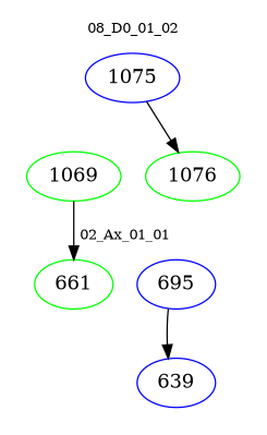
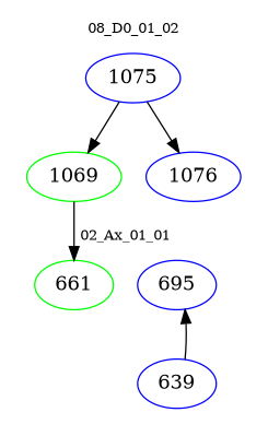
  digraph {
    node [color=blue]
    edge [color=black]
    n1 [label=695]
    n2 [color=green label=661]
    n3 [label=639]
    n4 [label=1075]
    n5 [color=green label=1069]
-   n6 [color=green label=1076]
+   n6 [label=1076]
    subgraph cluster_1 {
      color=white
      fontsize=10
      label="02_Ax_01_01"
      n1
      n2
      n3
    }
    subgraph cluster_2 {
      color=white
      fontsize=10
      label="08_D0_01_02"
      n4
      n5
      n6
    }
-   n1 -> n3
+   n3 -> n1
+   n4 -> n5
    n4 -> n6
    n5 -> n2
  }
